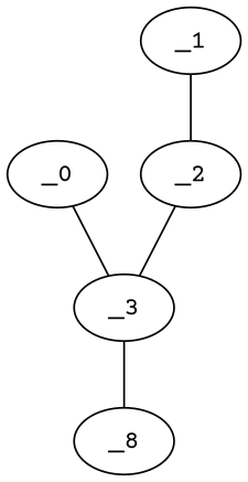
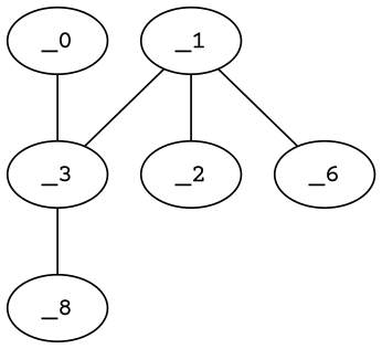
  graph {
    fontname="Courier Prime"
    node [fontname="Courier Prime"]
    edge [fontname="Courier Prime"]
    _0 [x=2.03398 y=2.92708]
    _3 [x=0.867438 y=2.69655]
    _2 [x=0.898733 y=1.15815]
    n4 [label=_8 x=1.833 y=1.54578]
    _1 [x=2.25 y=0.71]
+   _6 [x=2.78567 y=1.80289]
    _0 -- _3
    _3 -- n4
-   _2 -- _3
+   _1 -- _3
    _1 -- _2
+   _1 -- _6
  }
